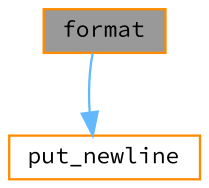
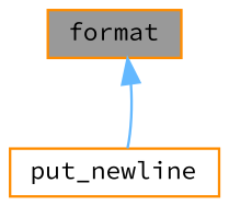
  digraph {
    rankdir=TB
    fontname="Source Code Pro"
    node [color=darkorange fontname="Source Code Pro" fontsize=10 shape=box style=filled]
    n1 [fillcolor=grey60 fontcolor=black height=0.2 label=format width=0.4]
    n2 [fillcolor=white height=0.2 label=put_newline width=0.4]
-   n1 -> n2 [color=steelblue1 fontname="Source Code Pro" fontsize=10 labelfontname=Helvetica labelfontsize=10 style=solid]
+   n2 -> n1 [color=steelblue1 fontname="Source Code Pro" fontsize=10 labelfontname=Helvetica labelfontsize=10 style=solid]
  }
